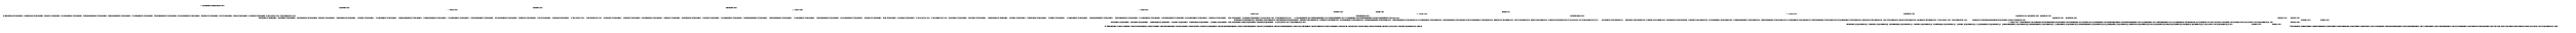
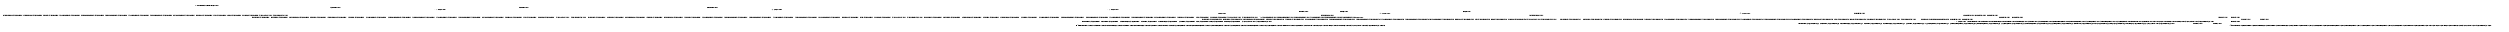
  digraph {
    node [shape=circle]
    n1 [label=s0]
    n2 [label=s1]
    n3 [label=s2]
    n4 [label=s3]
    n5 [label=s5]
    n6 [label=s8]
    n7 [label=s7]
    n8 [label=s6]
    n9 [label=s4]
    n10 [label=s9]
    n11 [label=s10]
    n1 -> n1 [label="HELLO_VERIFY_REQUEST / CLIENT_HELLO"]
    n1 -> n1 [label="APPLICATION / TIMEOUT"]
    n1 -> n2 [label="ECDH_SERVER_KEY_EXCHANGE / Alert(FATAL,DECODE_ERROR)"]
    n1 -> n2 [label="DH_SERVER_KEY_EXCHANGE / Alert(FATAL,DECODE_ERROR)"]
    n1 -> n2 [label="HELLO_REQUEST / Alert(FATAL,DECODE_ERROR)"]
    n1 -> n2 [label="RSA_SIGN_CERTIFICATE_REQUEST / Alert(FATAL,DECODE_ERROR)"]
    n1 -> n2 [label="RSA_FIXED_ECDH_CERTIFICATE_REQUEST / Alert(FATAL,DECODE_ERROR)"]
    n1 -> n2 [label="RSA_FIXED_DH_CERTIFICATE_REQUEST / Alert(FATAL,DECODE_ERROR)"]
    n1 -> n2 [label="DSS_SIGN_CERTIFICATE_REQUEST / Alert(FATAL,DECODE_ERROR)"]
    n1 -> n2 [label="DSS_FIXED_DH_CERTIFICATE_REQUEST / Alert(FATAL,DECODE_ERROR)"]
    n1 -> n2 [label="ECDSA_SIGN_CERTIFICATE_REQUEST / Alert(FATAL,DECODE_ERROR)"]
    n1 -> n2 [label="SERVER_HELLO_DONE / Alert(FATAL,DECODE_ERROR)"]
    n1 -> n2 [label="FINISHED / Alert(FATAL,DECODE_ERROR)"]
    n1 -> n2 [label="CERTIFICATE / Alert(FATAL,DECODE_ERROR)"]
    n1 -> n2 [label="EMPTY_CERTIFICATE / Alert(FATAL,DECODE_ERROR)"]
    n1 -> n2 [label="Alert(WARNING,CLOSE_NOTIFY) / TIMEOUT"]
    n1 -> n2 [label="Alert(FATAL,UNEXPECTED_MESSAGE) / TIMEOUT"]
    n1 -> n3 [label="RSA_SERVER_HELLO / TIMEOUT"]
    n1 -> n4 [label="CHANGE_CIPHER_SPEC / TIMEOUT"]
    n1 -> n5 [label="DH_SERVER_HELLO / TIMEOUT"]
    n1 -> n6 [label="ECDH_SERVER_HELLO / TIMEOUT"]
    n2 -> n2 [label="HELLO_VERIFY_REQUEST / SOCKET_CLOSED"]
    n2 -> n2 [label="ECDH_SERVER_HELLO / SOCKET_CLOSED"]
    n2 -> n2 [label="ECDH_SERVER_KEY_EXCHANGE / SOCKET_CLOSED"]
    n2 -> n2 [label="DH_SERVER_HELLO / SOCKET_CLOSED"]
    n2 -> n2 [label="DH_SERVER_KEY_EXCHANGE / SOCKET_CLOSED"]
    n2 -> n2 [label="RSA_SERVER_HELLO / SOCKET_CLOSED"]
    n2 -> n2 [label="HELLO_REQUEST / SOCKET_CLOSED"]
    n2 -> n2 [label="RSA_SIGN_CERTIFICATE_REQUEST / SOCKET_CLOSED"]
    n2 -> n2 [label="RSA_FIXED_ECDH_CERTIFICATE_REQUEST / SOCKET_CLOSED"]
    n2 -> n2 [label="RSA_FIXED_DH_CERTIFICATE_REQUEST / SOCKET_CLOSED"]
    n2 -> n2 [label="DSS_SIGN_CERTIFICATE_REQUEST / SOCKET_CLOSED"]
    n2 -> n2 [label="DSS_FIXED_DH_CERTIFICATE_REQUEST / SOCKET_CLOSED"]
    n2 -> n2 [label="ECDSA_SIGN_CERTIFICATE_REQUEST / SOCKET_CLOSED"]
    n2 -> n2 [label="SERVER_HELLO_DONE / SOCKET_CLOSED"]
    n2 -> n2 [label="CHANGE_CIPHER_SPEC / SOCKET_CLOSED"]
    n2 -> n2 [label="FINISHED / SOCKET_CLOSED"]
    n2 -> n2 [label="APPLICATION / SOCKET_CLOSED"]
    n2 -> n2 [label="CERTIFICATE / SOCKET_CLOSED"]
    n2 -> n2 [label="EMPTY_CERTIFICATE / SOCKET_CLOSED"]
    n2 -> n2 [label="Alert(WARNING,CLOSE_NOTIFY) / SOCKET_CLOSED"]
    n2 -> n2 [label="Alert(FATAL,UNEXPECTED_MESSAGE) / SOCKET_CLOSED"]
    n3 -> n2 [label="HELLO_VERIFY_REQUEST / Alert(FATAL,DECODE_ERROR)"]
    n3 -> n2 [label="ECDH_SERVER_HELLO / Alert(FATAL,DECODE_ERROR)"]
    n3 -> n2 [label="ECDH_SERVER_KEY_EXCHANGE / Alert(FATAL,DECODE_ERROR)"]
    n3 -> n2 [label="DH_SERVER_HELLO / Alert(FATAL,DECODE_ERROR)"]
    n3 -> n2 [label="DH_SERVER_KEY_EXCHANGE / Alert(FATAL,DECODE_ERROR)"]
    n3 -> n2 [label="RSA_SERVER_HELLO / Alert(FATAL,DECODE_ERROR)"]
    n3 -> n2 [label="RSA_SIGN_CERTIFICATE_REQUEST / Alert(FATAL,DECODE_ERROR)"]
    n3 -> n2 [label="RSA_FIXED_ECDH_CERTIFICATE_REQUEST / Alert(FATAL,DECODE_ERROR)"]
    n3 -> n2 [label="RSA_FIXED_DH_CERTIFICATE_REQUEST / Alert(FATAL,DECODE_ERROR)"]
    n3 -> n2 [label="DSS_SIGN_CERTIFICATE_REQUEST / Alert(FATAL,DECODE_ERROR)"]
    n3 -> n2 [label="DSS_FIXED_DH_CERTIFICATE_REQUEST / Alert(FATAL,DECODE_ERROR)"]
    n3 -> n2 [label="ECDSA_SIGN_CERTIFICATE_REQUEST / Alert(FATAL,DECODE_ERROR)"]
    n3 -> n2 [label="SERVER_HELLO_DONE / Alert(FATAL,DECODE_ERROR)"]
    n3 -> n2 [label="FINISHED / Alert(FATAL,DECODE_ERROR)"]
    n3 -> n2 [label="EMPTY_CERTIFICATE / Alert(FATAL,DECODE_ERROR)"]
    n3 -> n2 [label="Alert(WARNING,CLOSE_NOTIFY) / TIMEOUT"]
    n3 -> n2 [label="Alert(FATAL,UNEXPECTED_MESSAGE) / TIMEOUT"]
    n3 -> n3 [label="APPLICATION / TIMEOUT"]
    n3 -> n4 [label="CHANGE_CIPHER_SPEC / TIMEOUT"]
    n3 -> n7 [label="CERTIFICATE / TIMEOUT"]
    n3 -> n8 [label="HELLO_REQUEST / TIMEOUT"]
    n4 -> n4 [label="HELLO_VERIFY_REQUEST / TIMEOUT"]
    n4 -> n4 [label="ECDH_SERVER_HELLO / TIMEOUT"]
    n4 -> n4 [label="ECDH_SERVER_KEY_EXCHANGE / TIMEOUT"]
    n4 -> n4 [label="DH_SERVER_HELLO / TIMEOUT"]
    n4 -> n4 [label="DH_SERVER_KEY_EXCHANGE / TIMEOUT"]
    n4 -> n4 [label="RSA_SERVER_HELLO / TIMEOUT"]
    n4 -> n4 [label="RSA_SIGN_CERTIFICATE_REQUEST / TIMEOUT"]
    n4 -> n4 [label="RSA_FIXED_ECDH_CERTIFICATE_REQUEST / TIMEOUT"]
    n4 -> n4 [label="RSA_FIXED_DH_CERTIFICATE_REQUEST / TIMEOUT"]
    n4 -> n4 [label="DSS_SIGN_CERTIFICATE_REQUEST / TIMEOUT"]
    n4 -> n4 [label="DSS_FIXED_DH_CERTIFICATE_REQUEST / TIMEOUT"]
    n4 -> n4 [label="ECDSA_SIGN_CERTIFICATE_REQUEST / TIMEOUT"]
    n4 -> n4 [label="SERVER_HELLO_DONE / TIMEOUT"]
    n4 -> n4 [label="CHANGE_CIPHER_SPEC / TIMEOUT"]
    n4 -> n4 [label="FINISHED / TIMEOUT"]
    n4 -> n4 [label="APPLICATION / TIMEOUT"]
    n4 -> n4 [label="CERTIFICATE / TIMEOUT"]
    n4 -> n4 [label="EMPTY_CERTIFICATE / TIMEOUT"]
    n4 -> n4 [label="Alert(WARNING,CLOSE_NOTIFY) / TIMEOUT"]
    n4 -> n4 [label="Alert(FATAL,UNEXPECTED_MESSAGE) / TIMEOUT"]
    n4 -> n9 [label="HELLO_REQUEST / TIMEOUT"]
    n5 -> n2 [label="HELLO_VERIFY_REQUEST / Alert(FATAL,DECODE_ERROR)"]
    n5 -> n2 [label="ECDH_SERVER_HELLO / Alert(FATAL,DECODE_ERROR)"]
    n5 -> n2 [label="ECDH_SERVER_KEY_EXCHANGE / Alert(FATAL,DECODE_ERROR)"]
    n5 -> n2 [label="DH_SERVER_HELLO / Alert(FATAL,DECODE_ERROR)"]
    n5 -> n2 [label="DH_SERVER_KEY_EXCHANGE / Alert(FATAL,DECODE_ERROR)"]
    n5 -> n2 [label="RSA_SERVER_HELLO / Alert(FATAL,DECODE_ERROR)"]
    n5 -> n2 [label="RSA_SIGN_CERTIFICATE_REQUEST / Alert(FATAL,DECODE_ERROR)"]
    n5 -> n2 [label="RSA_FIXED_ECDH_CERTIFICATE_REQUEST / Alert(FATAL,DECODE_ERROR)"]
    n5 -> n2 [label="RSA_FIXED_DH_CERTIFICATE_REQUEST / Alert(FATAL,DECODE_ERROR)"]
    n5 -> n2 [label="DSS_SIGN_CERTIFICATE_REQUEST / Alert(FATAL,DECODE_ERROR)"]
    n5 -> n2 [label="DSS_FIXED_DH_CERTIFICATE_REQUEST / Alert(FATAL,DECODE_ERROR)"]
    n5 -> n2 [label="ECDSA_SIGN_CERTIFICATE_REQUEST / Alert(FATAL,DECODE_ERROR)"]
    n5 -> n2 [label="SERVER_HELLO_DONE / Alert(FATAL,DECODE_ERROR)"]
    n5 -> n2 [label="FINISHED / Alert(FATAL,DECODE_ERROR)"]
    n5 -> n2 [label="EMPTY_CERTIFICATE / Alert(FATAL,DECODE_ERROR)"]
    n5 -> n2 [label="Alert(WARNING,CLOSE_NOTIFY) / TIMEOUT"]
    n5 -> n2 [label="Alert(FATAL,UNEXPECTED_MESSAGE) / TIMEOUT"]
    n5 -> n4 [label="CHANGE_CIPHER_SPEC / TIMEOUT"]
    n5 -> n5 [label="APPLICATION / TIMEOUT"]
    n5 -> n8 [label="CERTIFICATE / TIMEOUT"]
    n5 -> n9 [label="HELLO_REQUEST / TIMEOUT"]
    n6 -> n2 [label="HELLO_VERIFY_REQUEST / Alert(FATAL,DECODE_ERROR)"]
    n6 -> n2 [label="ECDH_SERVER_HELLO / Alert(FATAL,DECODE_ERROR)"]
    n6 -> n2 [label="ECDH_SERVER_KEY_EXCHANGE / Alert(FATAL,DECODE_ERROR)"]
    n6 -> n2 [label="DH_SERVER_HELLO / Alert(FATAL,DECODE_ERROR)"]
    n6 -> n2 [label="DH_SERVER_KEY_EXCHANGE / Alert(FATAL,DECODE_ERROR)"]
    n6 -> n2 [label="RSA_SERVER_HELLO / Alert(FATAL,DECODE_ERROR)"]
    n6 -> n2 [label="RSA_SIGN_CERTIFICATE_REQUEST / Alert(FATAL,DECODE_ERROR)"]
    n6 -> n2 [label="RSA_FIXED_ECDH_CERTIFICATE_REQUEST / Alert(FATAL,DECODE_ERROR)"]
    n6 -> n2 [label="RSA_FIXED_DH_CERTIFICATE_REQUEST / Alert(FATAL,DECODE_ERROR)"]
    n6 -> n2 [label="DSS_SIGN_CERTIFICATE_REQUEST / Alert(FATAL,DECODE_ERROR)"]
    n6 -> n2 [label="DSS_FIXED_DH_CERTIFICATE_REQUEST / Alert(FATAL,DECODE_ERROR)"]
    n6 -> n2 [label="ECDSA_SIGN_CERTIFICATE_REQUEST / Alert(FATAL,DECODE_ERROR)"]
    n6 -> n2 [label="SERVER_HELLO_DONE / Alert(FATAL,DECODE_ERROR)"]
    n6 -> n2 [label="FINISHED / Alert(FATAL,DECODE_ERROR)"]
    n6 -> n2 [label="EMPTY_CERTIFICATE / Alert(FATAL,DECODE_ERROR)"]
    n6 -> n2 [label="Alert(WARNING,CLOSE_NOTIFY) / TIMEOUT"]
    n6 -> n2 [label="Alert(FATAL,UNEXPECTED_MESSAGE) / TIMEOUT"]
    n6 -> n4 [label="CHANGE_CIPHER_SPEC / TIMEOUT"]
    n6 -> n6 [label="APPLICATION / TIMEOUT"]
    n6 -> n9 [label="HELLO_REQUEST / TIMEOUT"]
    n6 -> n10 [label="CERTIFICATE / TIMEOUT"]
    n7 -> n2 [label="HELLO_VERIFY_REQUEST / Alert(FATAL,DECODE_ERROR)"]
    n7 -> n2 [label="ECDH_SERVER_HELLO / Alert(FATAL,DECODE_ERROR)"]
    n7 -> n2 [label="ECDH_SERVER_KEY_EXCHANGE / Alert(FATAL,DECODE_ERROR)"]
    n7 -> n2 [label="DH_SERVER_HELLO / Alert(FATAL,DECODE_ERROR)"]
    n7 -> n2 [label="DH_SERVER_KEY_EXCHANGE / Alert(FATAL,DECODE_ERROR)"]
    n7 -> n2 [label="RSA_SERVER_HELLO / Alert(FATAL,DECODE_ERROR)"]
    n7 -> n2 [label="FINISHED / Alert(FATAL,DECODE_ERROR)"]
    n7 -> n2 [label="CERTIFICATE / Alert(FATAL,DECODE_ERROR)"]
    n7 -> n2 [label="EMPTY_CERTIFICATE / Alert(FATAL,DECODE_ERROR)"]
    n7 -> n2 [label="Alert(WARNING,CLOSE_NOTIFY) / TIMEOUT"]
    n7 -> n2 [label="Alert(FATAL,UNEXPECTED_MESSAGE) / TIMEOUT"]
    n7 -> n4 [label="CHANGE_CIPHER_SPEC / TIMEOUT"]
    n7 -> n7 [label="RSA_SIGN_CERTIFICATE_REQUEST / TIMEOUT"]
    n7 -> n7 [label="RSA_FIXED_ECDH_CERTIFICATE_REQUEST / TIMEOUT"]
    n7 -> n7 [label="RSA_FIXED_DH_CERTIFICATE_REQUEST / TIMEOUT"]
    n7 -> n7 [label="DSS_SIGN_CERTIFICATE_REQUEST / TIMEOUT"]
    n7 -> n7 [label="DSS_FIXED_DH_CERTIFICATE_REQUEST / TIMEOUT"]
    n7 -> n7 [label="ECDSA_SIGN_CERTIFICATE_REQUEST / TIMEOUT"]
    n7 -> n7 [label="APPLICATION / TIMEOUT"]
    n7 -> n9 [label="HELLO_REQUEST / TIMEOUT"]
    n7 -> n11 [label="SERVER_HELLO_DONE / RSA_CLIENT_KEY_EXCHANGE|CHANGE_CIPHER_SPEC|FINISHED"]
    n8 -> n2 [label="HELLO_VERIFY_REQUEST / Alert(FATAL,UNEXPECTED_MESSAGE)"]
    n8 -> n2 [label="ECDH_SERVER_HELLO / Alert(FATAL,UNEXPECTED_MESSAGE)"]
    n8 -> n2 [label="ECDH_SERVER_KEY_EXCHANGE / Alert(FATAL,ILLEGAL_PARAMETER)"]
    n8 -> n2 [label="DH_SERVER_HELLO / Alert(FATAL,UNEXPECTED_MESSAGE)"]
    n8 -> n2 [label="RSA_SERVER_HELLO / Alert(FATAL,UNEXPECTED_MESSAGE)"]
    n8 -> n2 [label="RSA_SIGN_CERTIFICATE_REQUEST / Alert(FATAL,UNEXPECTED_MESSAGE)"]
    n8 -> n2 [label="RSA_FIXED_ECDH_CERTIFICATE_REQUEST / Alert(FATAL,UNEXPECTED_MESSAGE)"]
    n8 -> n2 [label="RSA_FIXED_DH_CERTIFICATE_REQUEST / Alert(FATAL,UNEXPECTED_MESSAGE)"]
    n8 -> n2 [label="DSS_SIGN_CERTIFICATE_REQUEST / Alert(FATAL,UNEXPECTED_MESSAGE)"]
    n8 -> n2 [label="DSS_FIXED_DH_CERTIFICATE_REQUEST / Alert(FATAL,UNEXPECTED_MESSAGE)"]
    n8 -> n2 [label="ECDSA_SIGN_CERTIFICATE_REQUEST / Alert(FATAL,UNEXPECTED_MESSAGE)"]
    n8 -> n2 [label="SERVER_HELLO_DONE / Alert(FATAL,UNEXPECTED_MESSAGE)"]
    n8 -> n2 [label="FINISHED / Alert(FATAL,UNEXPECTED_MESSAGE)"]
    n8 -> n2 [label="CERTIFICATE / Alert(FATAL,UNEXPECTED_MESSAGE)"]
    n8 -> n2 [label="EMPTY_CERTIFICATE / Alert(FATAL,UNEXPECTED_MESSAGE)"]
    n8 -> n2 [label="Alert(WARNING,CLOSE_NOTIFY) / TIMEOUT"]
    n8 -> n2 [label="Alert(FATAL,UNEXPECTED_MESSAGE) / TIMEOUT"]
    n8 -> n4 [label="CHANGE_CIPHER_SPEC / TIMEOUT"]
    n8 -> n7 [label="DH_SERVER_KEY_EXCHANGE / TIMEOUT"]
    n8 -> n8 [label="APPLICATION / TIMEOUT"]
    n8 -> n9 [label="HELLO_REQUEST / TIMEOUT"]
    n9 -> n9 [label="HELLO_VERIFY_REQUEST / DISABLED"]
    n9 -> n9 [label="ECDH_SERVER_HELLO / DISABLED"]
    n9 -> n9 [label="ECDH_SERVER_KEY_EXCHANGE / DISABLED"]
    n9 -> n9 [label="DH_SERVER_HELLO / DISABLED"]
    n9 -> n9 [label="DH_SERVER_KEY_EXCHANGE / DISABLED"]
    n9 -> n9 [label="RSA_SERVER_HELLO / DISABLED"]
    n9 -> n9 [label="HELLO_REQUEST / DISABLED"]
    n9 -> n9 [label="RSA_SIGN_CERTIFICATE_REQUEST / DISABLED"]
    n9 -> n9 [label="RSA_FIXED_ECDH_CERTIFICATE_REQUEST / DISABLED"]
    n9 -> n9 [label="RSA_FIXED_DH_CERTIFICATE_REQUEST / DISABLED"]
    n9 -> n9 [label="DSS_SIGN_CERTIFICATE_REQUEST / DISABLED"]
    n9 -> n9 [label="DSS_FIXED_DH_CERTIFICATE_REQUEST / DISABLED"]
    n9 -> n9 [label="ECDSA_SIGN_CERTIFICATE_REQUEST / DISABLED"]
    n9 -> n9 [label="SERVER_HELLO_DONE / DISABLED"]
    n9 -> n9 [label="CHANGE_CIPHER_SPEC / DISABLED"]
    n9 -> n9 [label="FINISHED / DISABLED"]
    n9 -> n9 [label="APPLICATION / DISABLED"]
    n9 -> n9 [label="CERTIFICATE / DISABLED"]
    n9 -> n9 [label="EMPTY_CERTIFICATE / DISABLED"]
    n9 -> n9 [label="Alert(WARNING,CLOSE_NOTIFY) / DISABLED"]
    n9 -> n9 [label="Alert(FATAL,UNEXPECTED_MESSAGE) / DISABLED"]
    n10 -> n2 [label="HELLO_VERIFY_REQUEST / Alert(FATAL,UNEXPECTED_MESSAGE)"]
    n10 -> n2 [label="ECDH_SERVER_HELLO / Alert(FATAL,UNEXPECTED_MESSAGE)"]
    n10 -> n2 [label="DH_SERVER_HELLO / Alert(FATAL,UNEXPECTED_MESSAGE)"]
    n10 -> n2 [label="DH_SERVER_KEY_EXCHANGE / Alert(FATAL,ILLEGAL_PARAMETER)"]
    n10 -> n2 [label="RSA_SERVER_HELLO / Alert(FATAL,UNEXPECTED_MESSAGE)"]
    n10 -> n2 [label="RSA_SIGN_CERTIFICATE_REQUEST / Alert(FATAL,UNEXPECTED_MESSAGE)"]
    n10 -> n2 [label="RSA_FIXED_ECDH_CERTIFICATE_REQUEST / Alert(FATAL,UNEXPECTED_MESSAGE)"]
    n10 -> n2 [label="RSA_FIXED_DH_CERTIFICATE_REQUEST / Alert(FATAL,UNEXPECTED_MESSAGE)"]
    n10 -> n2 [label="DSS_SIGN_CERTIFICATE_REQUEST / Alert(FATAL,UNEXPECTED_MESSAGE)"]
    n10 -> n2 [label="DSS_FIXED_DH_CERTIFICATE_REQUEST / Alert(FATAL,UNEXPECTED_MESSAGE)"]
    n10 -> n2 [label="ECDSA_SIGN_CERTIFICATE_REQUEST / Alert(FATAL,UNEXPECTED_MESSAGE)"]
    n10 -> n2 [label="SERVER_HELLO_DONE / Alert(FATAL,UNEXPECTED_MESSAGE)"]
    n10 -> n2 [label="FINISHED / Alert(FATAL,UNEXPECTED_MESSAGE)"]
    n10 -> n2 [label="CERTIFICATE / Alert(FATAL,UNEXPECTED_MESSAGE)"]
    n10 -> n2 [label="EMPTY_CERTIFICATE / Alert(FATAL,UNEXPECTED_MESSAGE)"]
    n10 -> n2 [label="Alert(WARNING,CLOSE_NOTIFY) / TIMEOUT"]
    n10 -> n2 [label="Alert(FATAL,UNEXPECTED_MESSAGE) / TIMEOUT"]
    n10 -> n4 [label="CHANGE_CIPHER_SPEC / TIMEOUT"]
    n10 -> n7 [label="ECDH_SERVER_KEY_EXCHANGE / TIMEOUT"]
    n10 -> n9 [label="HELLO_REQUEST / TIMEOUT"]
    n10 -> n10 [label="APPLICATION / TIMEOUT"]
    n11 -> n2 [label="HELLO_VERIFY_REQUEST / Alert(FATAL,UNEXPECTED_MESSAGE)"]
    n11 -> n2 [label="ECDH_SERVER_HELLO / Alert(FATAL,UNEXPECTED_MESSAGE)"]
    n11 -> n2 [label="ECDH_SERVER_KEY_EXCHANGE / Alert(FATAL,UNEXPECTED_MESSAGE)"]
    n11 -> n2 [label="DH_SERVER_HELLO / Alert(FATAL,UNEXPECTED_MESSAGE)"]
    n11 -> n2 [label="DH_SERVER_KEY_EXCHANGE / Alert(FATAL,UNEXPECTED_MESSAGE)"]
    n11 -> n2 [label="RSA_SERVER_HELLO / Alert(FATAL,UNEXPECTED_MESSAGE)"]
    n11 -> n2 [label="RSA_SIGN_CERTIFICATE_REQUEST / Alert(FATAL,UNEXPECTED_MESSAGE)"]
    n11 -> n2 [label="RSA_FIXED_ECDH_CERTIFICATE_REQUEST / Alert(FATAL,UNEXPECTED_MESSAGE)"]
    n11 -> n2 [label="RSA_FIXED_DH_CERTIFICATE_REQUEST / Alert(FATAL,UNEXPECTED_MESSAGE)"]
    n11 -> n2 [label="DSS_SIGN_CERTIFICATE_REQUEST / Alert(FATAL,UNEXPECTED_MESSAGE)"]
    n11 -> n2 [label="DSS_FIXED_DH_CERTIFICATE_REQUEST / Alert(FATAL,UNEXPECTED_MESSAGE)"]
    n11 -> n2 [label="ECDSA_SIGN_CERTIFICATE_REQUEST / Alert(FATAL,UNEXPECTED_MESSAGE)"]
    n11 -> n2 [label="SERVER_HELLO_DONE / Alert(FATAL,UNEXPECTED_MESSAGE)"]
    n11 -> n2 [label="FINISHED / Alert(FATAL,UNEXPECTED_MESSAGE)"]
    n11 -> n2 [label="CERTIFICATE / Alert(FATAL,UNEXPECTED_MESSAGE)"]
    n11 -> n2 [label="EMPTY_CERTIFICATE / Alert(FATAL,UNEXPECTED_MESSAGE)"]
    n11 -> n2 [label="Alert(WARNING,CLOSE_NOTIFY) / TIMEOUT"]
    n11 -> n2 [label="Alert(FATAL,UNEXPECTED_MESSAGE) / TIMEOUT"]
-   n11 -> n7 [label="DH_SERVER_HELLO / SOCKET_CLOSED"]
+   n11 -> n7 [label="CHANGE_CIPHER_SPEC / TIMEOUT"]
    n11 -> n9 [label="HELLO_REQUEST / TIMEOUT"]
    n11 -> n11 [label="APPLICATION / TIMEOUT"]
  }
